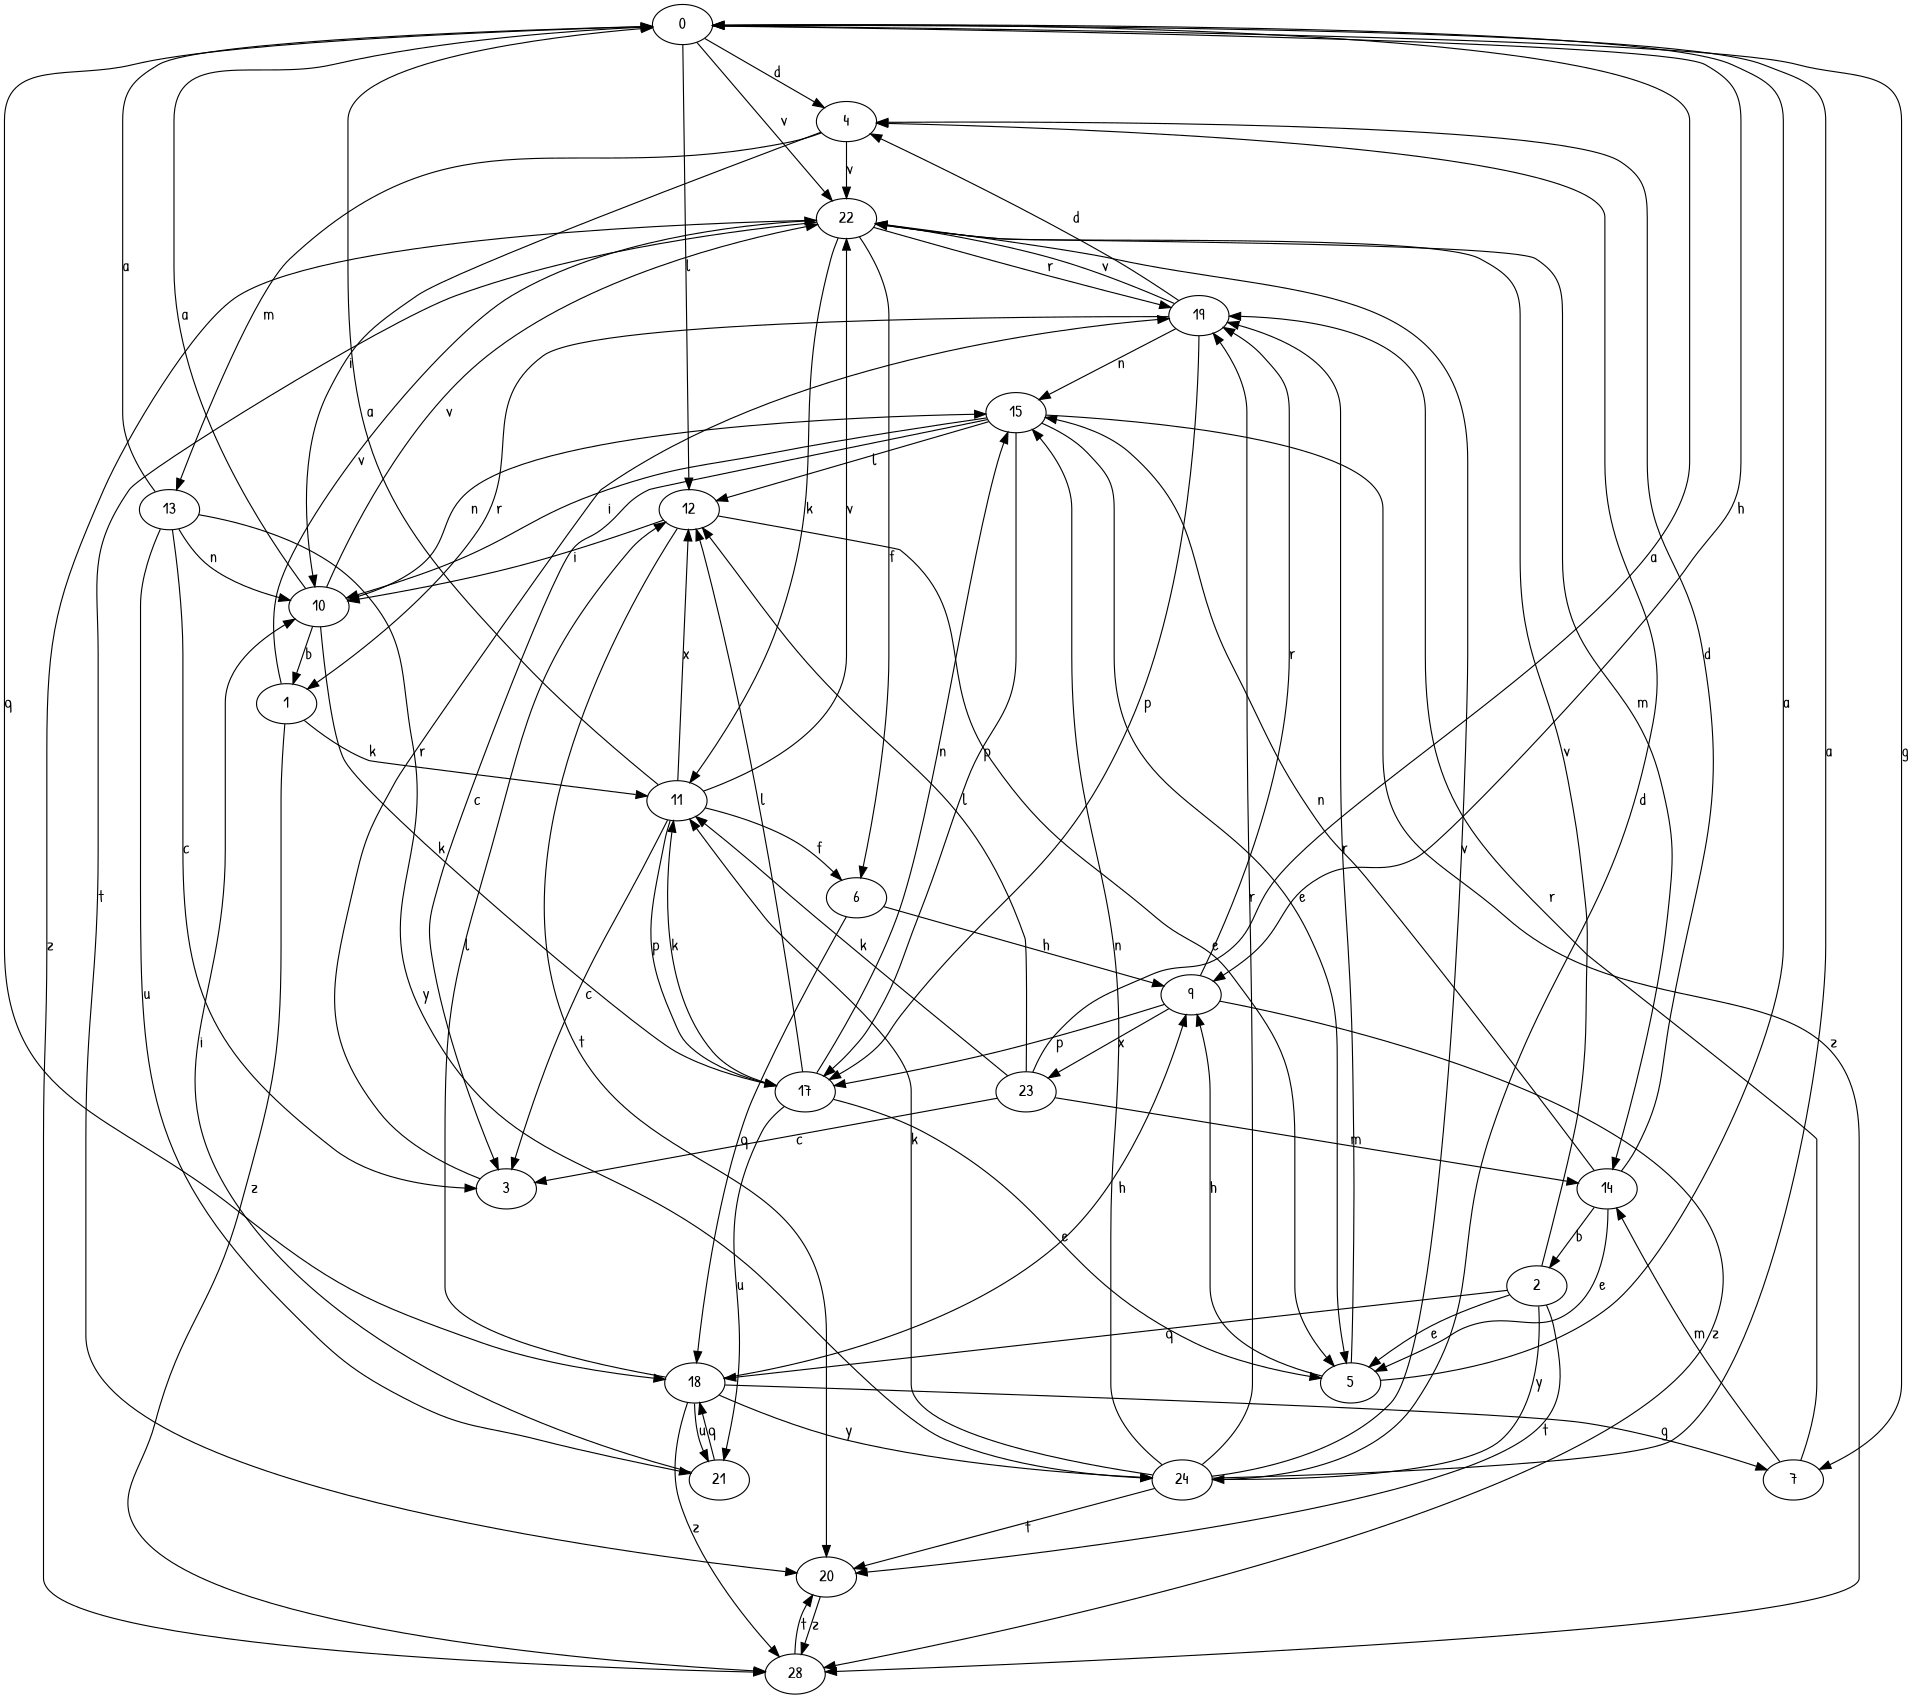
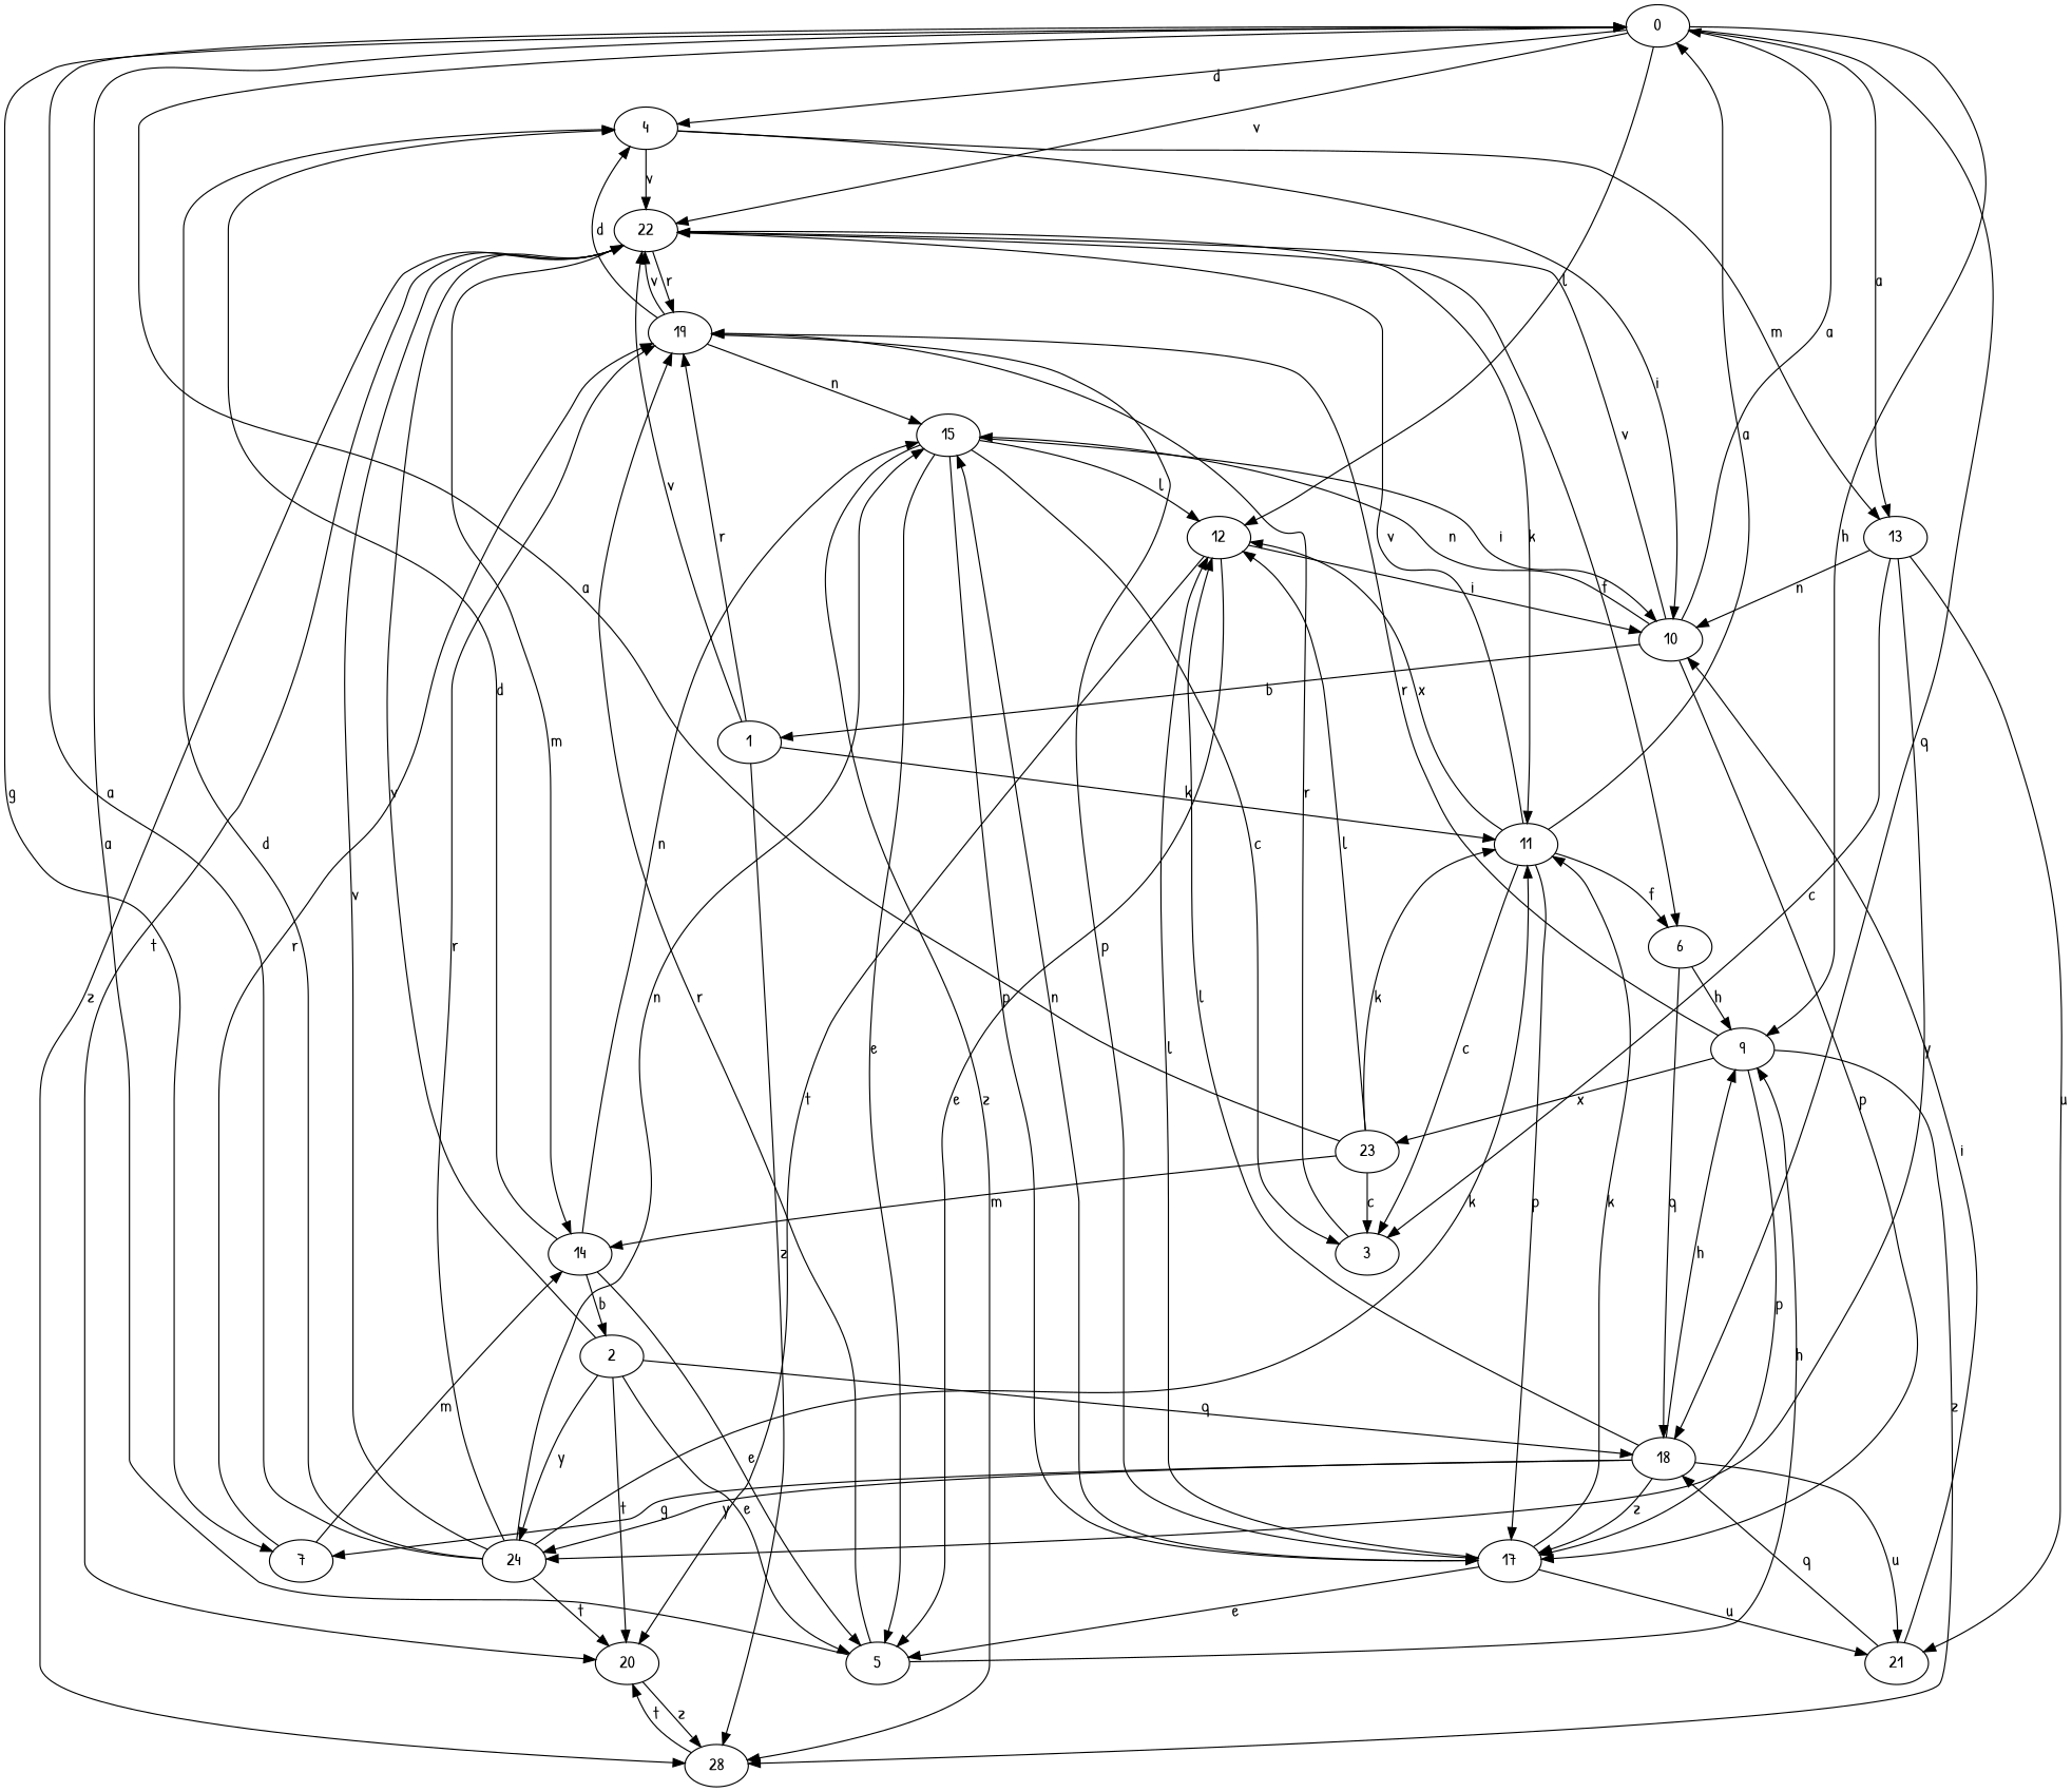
  strict digraph {
    fontname="Patrick Hand"
    node [fontname="Patrick Hand"]
    edge [fontname="Patrick Hand"]
    0
    4
    7
    9
    12
    18
    22
    10
    13
    19
    14
    28
    17
    23
    5
    20
    24
    21
    11
    6
    1
    3
    15
    2
    0 -> 4 [label=d]
    0 -> 7 [label=g]
    0 -> 9 [label=h]
    0 -> 12 [label=l]
    0 -> 18 [label=q]
    0 -> 22 [label=v]
    4 -> 22 [label=v]
    4 -> 10 [label=i]
    4 -> 13 [label=m]
    7 -> 19 [label=r]
    7 -> 14 [label=m]
    9 -> 19 [label=r]
    9 -> 28 [label=z]
    9 -> 17 [label=p]
    9 -> 23 [label=x]
    12 -> 10 [label=i]
    12 -> 5 [label=e]
    12 -> 20 [label=t]
    18 -> 7 [label=g]
    18 -> 9 [label=h]
    18 -> 12 [label=l]
-   18 -> 28 [label=z]
+   18 -> 17 [label=z]
    18 -> 24 [label=y]
    18 -> 21 [label=u]
    22 -> 19 [label=r]
    22 -> 14 [label=m]
    22 -> 28 [label=z]
    22 -> 20 [label=t]
    22 -> 11 [label=k]
    22 -> 6 [label=f]
    10 -> 0 [label=a]
    10 -> 22 [label=v]
-   10 -> 17 [label=k]
+   10 -> 17 [label=p]
    10 -> 1 [label=b]
    10 -> 15 [label=n]
-   13 -> 0 [label=a]
+   0 -> 13 [label=a]
    13 -> 10 [label=n]
    13 -> 24 [label=y]
    13 -> 21 [label=u]
    13 -> 3 [label=c]
    19 -> 4 [label=d]
    19 -> 22 [label=v]
    19 -> 17 [label=p]
    19 -> 15 [label=n]
    14 -> 4 [label=d]
    14 -> 5 [label=e]
    14 -> 15 [label=n]
    14 -> 2 [label=b]
    28 -> 20 [label=t]
    17 -> 12 [label=l]
    17 -> 5 [label=e]
    17 -> 21 [label=u]
    17 -> 11 [label=k]
    17 -> 15 [label=n]
    23 -> 0 [label=a]
    23 -> 12 [label=l]
    23 -> 14 [label=m]
    23 -> 11 [label=k]
    23 -> 3 [label=c]
    5 -> 0 [label=a]
    5 -> 9 [label=h]
    5 -> 19 [label=r]
    20 -> 28 [label=z]
    24 -> 0 [label=a]
    24 -> 4 [label=d]
    24 -> 22 [label=v]
    24 -> 19 [label=r]
    24 -> 20 [label=t]
    24 -> 11 [label=k]
    24 -> 15 [label=n]
    21 -> 18 [label=q]
    21 -> 10 [label=i]
    11 -> 0 [label=a]
    11 -> 12 [label=x]
    11 -> 22 [label=v]
    11 -> 17 [label=p]
    11 -> 6 [label=f]
    11 -> 3 [label=c]
    6 -> 9 [label=h]
    6 -> 18 [label=q]
    1 -> 22 [label=v]
-   19 -> 1 [label=r]
+   1 -> 19 [label=r]
    1 -> 28 [label=z]
    1 -> 11 [label=k]
    3 -> 19 [label=r]
    15 -> 12 [label=l]
    15 -> 10 [label=i]
    15 -> 28 [label=z]
    15 -> 17 [label=p]
    15 -> 5 [label=e]
    15 -> 3 [label=c]
    2 -> 18 [label=q]
    2 -> 22 [label=v]
    2 -> 5 [label=e]
    2 -> 20 [label=t]
    2 -> 24 [label=y]
  }
